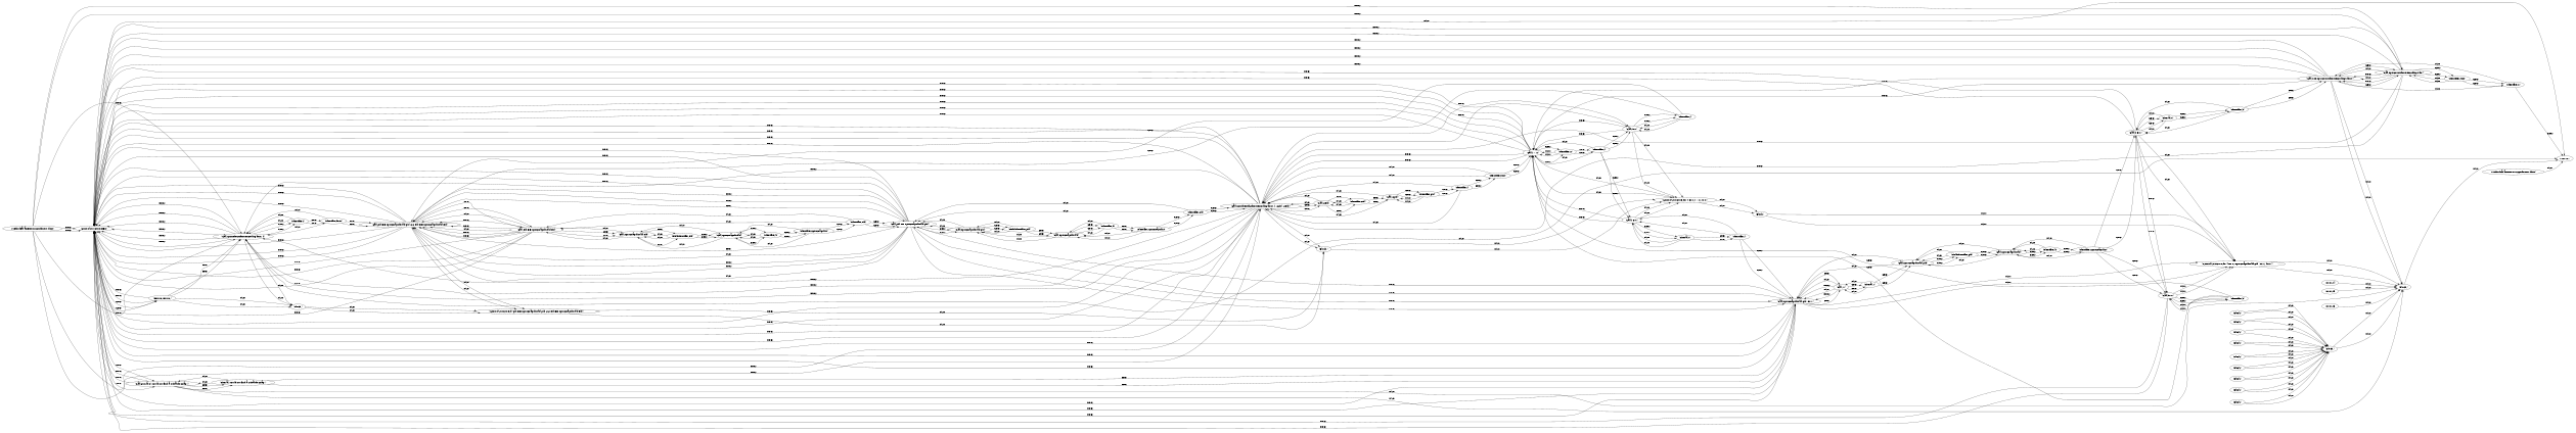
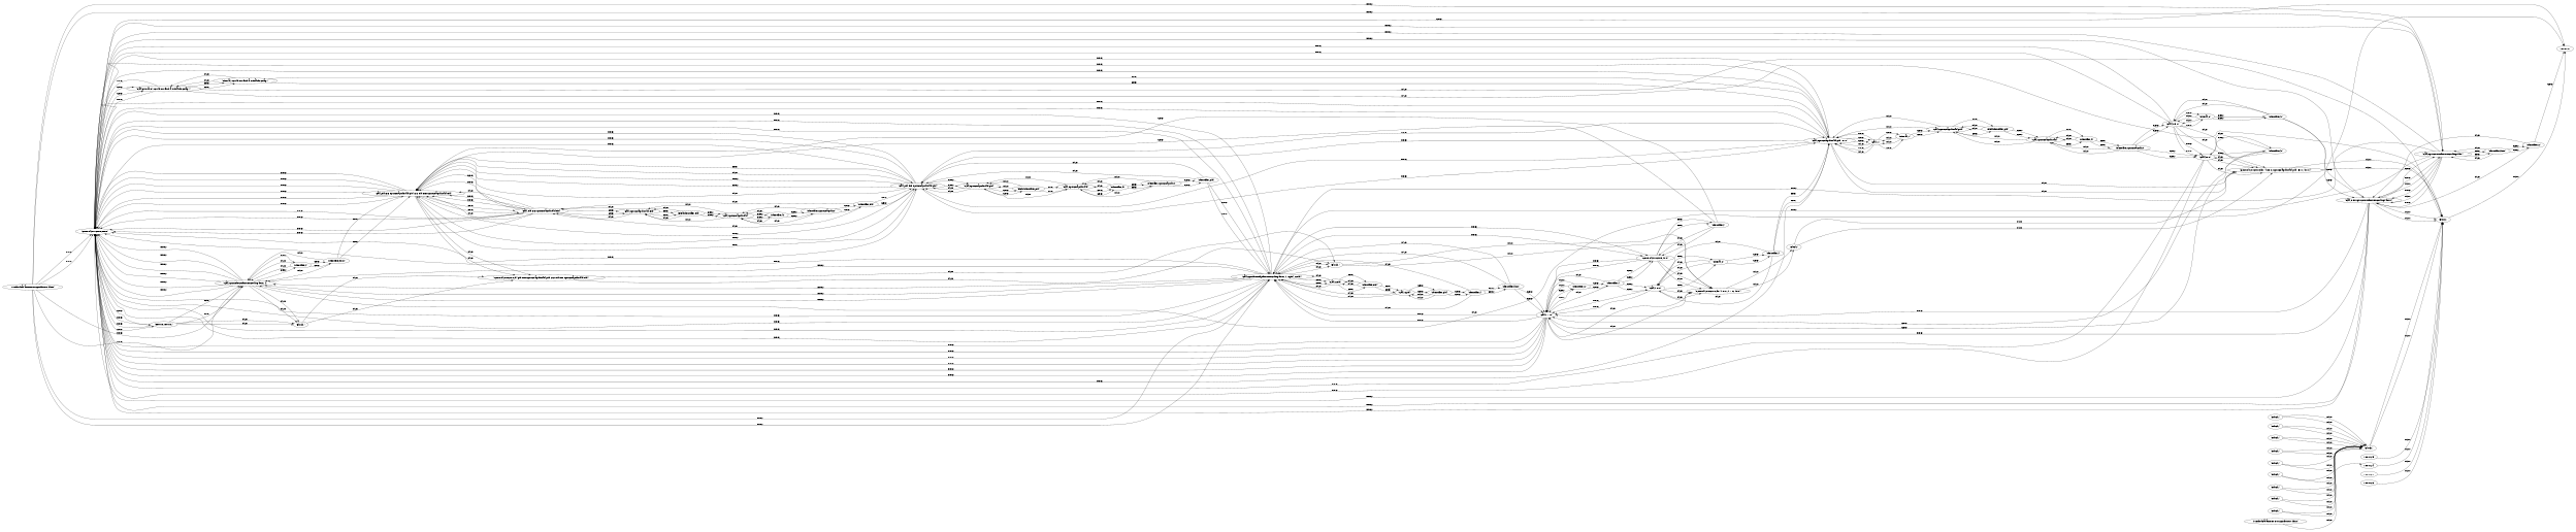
  digraph {
    rankdir=LR
    n1 [label="(ControlStructure,RET)"]
    n2 [label="(Return,return;)"]
    n3 [label="(Call,gs_warn(\"could not find a suitable cmap\"))"]
    1000107
    n5 [label="(Call,xps_select_font_encoding(font, i))"]
    n6 [label="(Block,)"]
    n7 [label="(Block,)"]
    n8 [label="(Literal,\"could not find a suitable cmap\")"]
    n9 [label="(MethodParameterIn,xps_font_t *font)"]
    n10 [label="(Call,xps_count_font_encodings(for))"]
    n11 [label="(Call,xps_identify_font_encoding(font, i, &pid, &eid))"]
    n12 [label="(Identifier,font)"]
    n13 [label="(Call,n = xps_count_font_encodings(font))"]
-   n14 [label="(Call,i++)"]
+   n14 [label="(ControlStructure,i++)"]
    n15 [label="(Block,)"]
    n16 [label="(Call,&eid)"]
    n17 [label="(Identifier,i)"]
    n18 [label="(MethodParameterOut,xps_font_t *font)"]
    n19 [label="(Block,)"]
    n20 [label="(Block,)"]
    n21 [label="(Block,)"]
    n22 [label="(Block,)"]
    n23 [label="(Block,)"]
    n24 [label="(Identifier,n)"]
    n25 [label="(Call,i < n)"]
    n26 [label="(ControlStructure,for (i = 0; i < n; i++))"]
    n27 [label="(Identifier,n)"]
    n28 [label="(Literal,0)"]
    n29 [label="(Call,k = 0)"]
    n30 [label="(Identifier,k)"]
    n31 [label="(ControlStructure,for (k = 0; xps_cmap_list[k].pid != -1; k++))"]
    n32 [label="(Call,k++)"]
    n33 [label="(Call,xps_cmap_list[k].pid != -1)"]
    n34 [label="(Call,-1)"]
    n35 [label="(Call,pid == xps_cmap_list[k].pid)"]
    n36 [label="(Literal,1)"]
    n37 [label="(Call,pid == xps_cmap_list[k].pid && eid == xps_cmap_list[k].eid)"]
    n38 [label="(Call,xps_cmap_list[k].pid)"]
    n39 [label="(Call,xps_cmap_list[k].pid)"]
    n40 [label="(FieldIdentifier,pid)"]
    n41 [label="(Call,xps_cmap_list[k])"]
    n42 [label="(Identifier,k)"]
    n43 [label="(Identifier,xps_cmap_list)"]
    n44 [label="(Identifier,k)"]
    n45 [label="(Block,)"]
    n46 [label="(Call,i = 0)"]
    n47 [label="(Literal,0)"]
    n48 [label="(Identifier,i)"]
    n49 [label="(Identifier,i)"]
    n50 [label="(Identifier,i)"]
    n51 [label="(ControlStructure,if (pid == xps_cmap_list[k].pid && eid == xps_cmap_list[k].eid))"]
    n52 [label="(Call,eid == xps_cmap_list[k].eid)"]
    n53 [label="(Identifier,eid)"]
    n54 [label="(Identifier,font)"]
    n55 [label="(Identifier,i)"]
    n56 [label="(Call,&pid)"]
    n57 [label="(Identifier,pid)"]
    n58 [label="(Call,xps_cmap_list[k].eid)"]
    n59 [label="(FieldIdentifier,pid)"]
    n60 [label="(Identifier,pid)"]
    n61 [label="(Call,xps_cmap_list[k])"]
    n62 [label="(Identifier,k)"]
    n63 [label="(Identifier,xps_cmap_list)"]
    n64 [label="(FieldIdentifier,eid)"]
    n65 [label="(Identifier,eid)"]
    n66 [label="(Call,xps_cmap_list[k])"]
    n67 [label="(Identifier,k)"]
    n68 [label="(Identifier,xps_cmap_list)"]
    n69 [label="(Identifier,font)"]
    n70 [label="(Block,)"]
    n71 [label="(Block,)"]
    n72 [label="(Block,)"]
    n73 [label="(Block,)"]
    n74 [label="(Block,)"]
+   1000121
    1000123
    1000124
    1000125
    n1 -> n2 [label="CFG: "]
    n1 -> n2 [label="CFG: "]
    n1 -> n3 [label="CFG: "]
    n1 -> n3 [label="CFG: "]
-   n1 -> 1000107 [label="AST: "]
+   n1 -> 1000107 [label="CFG: "]
    n2 -> n1 [label="DDG: "]
    n2 -> n1 [label="DDG: "]
    n2 -> n5 [label="CFG: "]
    n2 -> n5 [label="CFG: "]
    n2 -> n6 [label="AST: "]
    n2 -> n6 [label="AST: "]
    n3 -> n1 [label="DDG: "]
    n3 -> n1 [label="DDG: "]
    n3 -> n7 [label="AST: "]
    n3 -> n7 [label="AST: "]
    n3 -> n8 [label="CFG: "]
    n3 -> n8 [label="CFG: "]
    n5 -> n1 [label="DDG: "]
    n5 -> n1 [label="DDG: "]
    n5 -> n1 [label="DDG: "]
    n5 -> n1 [label="DDG: "]
    n5 -> n1 [label="DDG: "]
    n5 -> n1 [label="DDG: "]
    n5 -> 1000107 [label="AST: "]
    n5 -> n6 [label="AST: "]
    n5 -> n6 [label="AST: "]
    n5 -> n17 [label="CFG: "]
    n5 -> n17 [label="CFG: "]
    n6 -> n51 [label="AST: "]
    n6 -> n51 [label="AST: "]
    n7 -> 1000107 [label="AST: "]
    n8 -> n3 [label="AST: "]
    n8 -> n3 [label="AST: "]
    n8 -> n33 [label="CFG: "]
    n8 -> n33 [label="CFG: "]
    n9 -> n1 [label="DDG: "]
    n9 -> n1 [label="DDG: "]
    n9 -> n5 [label="DDG: "]
    n9 -> n5 [label="DDG: "]
    n9 -> n10 [label="DDG: "]
    n9 -> n10 [label="DDG: "]
    n9 -> n11 [label="DDG: "]
    n9 -> n11 [label="DDG: "]
    n10 -> n1 [label="DDG: "]
    n10 -> n1 [label="DDG: "]
    n10 -> n11 [label="DDG: "]
    n10 -> n11 [label="DDG: "]
    n10 -> n12 [label="CFG: "]
    n10 -> n12 [label="CFG: "]
    n10 -> n13 [label="AST: "]
    n10 -> n13 [label="DDG: "]
    n10 -> n13 [label="AST: "]
    n10 -> n13 [label="DDG: "]
    n11 -> n1 [label="DDG: "]
    n11 -> n1 [label="DDG: "]
    n11 -> n1 [label="DDG: "]
    n11 -> n1 [label="DDG: "]
    n11 -> n1 [label="DDG: "]
    n11 -> n1 [label="DDG: "]
    n11 -> n1 [label="DDG: "]
    n11 -> n1 [label="DDG: "]
    n11 -> n5 [label="DDG: "]
    n11 -> n5 [label="DDG: "]
    n11 -> n5 [label="DDG: "]
    n11 -> n5 [label="DDG: "]
    n11 -> n14 [label="DDG: "]
    n11 -> n14 [label="DDG: "]
    n11 -> n15 [label="AST: "]
    n11 -> n15 [label="AST: "]
    n11 -> n16 [label="CFG: "]
    n11 -> n16 [label="CFG: "]
    n12 -> n10 [label="AST: "]
    n12 -> n10 [label="AST: "]
    n12 -> n24 [label="CFG: "]
    n12 -> n24 [label="CFG: "]
    n13 -> n1 [label="DDG: "]
    n13 -> n1 [label="DDG: "]
    n13 -> n1 [label="DDG: "]
    n13 -> n1 [label="DDG: "]
    n13 -> n7 [label="AST: "]
    n13 -> n7 [label="AST: "]
    n13 -> n10 [label="CFG: "]
    n13 -> n10 [label="CFG: "]
    n13 -> n25 [label="DDG: "]
    n13 -> n25 [label="DDG: "]
    n14 -> n25 [label="DDG: "]
    n14 -> n25 [label="DDG: "]
    n14 -> n26 [label="AST: "]
    n14 -> n26 [label="AST: "]
    n14 -> n50 [label="CFG: "]
    n14 -> n50 [label="CFG: "]
    n15 -> n26 [label="AST: "]
    n15 -> n26 [label="AST: "]
    n16 -> n11 [label="AST: "]
    n16 -> n11 [label="AST: "]
    n16 -> n53 [label="CFG: "]
    n16 -> n53 [label="CFG: "]
    n17 -> n5 [label="AST: "]
    n17 -> n5 [label="AST: "]
    n17 -> n69 [label="CFG: "]
    n17 -> n69 [label="CFG: "]
-   n18 -> 1000107 [label="AST: "]
+   n18 -> 1000124 [label="AST: "]
    n19 -> n20 [label="AST: "]
    n19 -> n20 [label="AST: "]
    n20 -> n7 [label="AST: "]
    n20 -> n7 [label="AST: "]
    n21 -> n20 [label="AST: "]
    n21 -> n20 [label="AST: "]
    n22 -> n20 [label="AST: "]
    n22 -> n20 [label="AST: "]
    n23 -> n20 [label="AST: "]
    n23 -> n20 [label="AST: "]
    n24 -> 1000107 [label="CFG: "]
    n24 -> n13 [label="AST: "]
    n24 -> n13 [label="AST: "]
    n25 -> n1 [label="DDG: "]
    n25 -> n1 [label="DDG: "]
    n25 -> n1 [label="DDG: "]
    n25 -> n1 [label="DDG: "]
    n25 -> n1 [label="DDG: "]
    n25 -> n1 [label="DDG: "]
    n25 -> n11 [label="DDG: "]
    n25 -> n11 [label="DDG: "]
    n25 -> n26 [label="AST: "]
    n25 -> n26 [label="AST: "]
    n25 -> n27 [label="CFG: "]
    n25 -> n27 [label="CFG: "]
    n26 -> n45 [label="AST: "]
    n26 -> n45 [label="AST: "]
    n27 -> n25 [label="AST: "]
    n27 -> n25 [label="AST: "]
    n27 -> n49 [label="CFG: "]
    n27 -> n49 [label="CFG: "]
    n28 -> n29 [label="AST: "]
    n28 -> n29 [label="AST: "]
    n28 -> n30 [label="CFG: "]
    n28 -> n30 [label="CFG: "]
    n29 -> n1 [label="DDG: "]
    n29 -> n1 [label="DDG: "]
    n29 -> n28 [label="CFG: "]
    n29 -> n28 [label="CFG: "]
    n29 -> n31 [label="AST: "]
    n29 -> n31 [label="AST: "]
    n29 -> n32 [label="DDG: "]
    n29 -> n32 [label="DDG: "]
    n30 -> n13 [label="CFG: "]
    n30 -> n13 [label="CFG: "]
    n30 -> n29 [label="AST: "]
    n30 -> n29 [label="AST: "]
    n31 -> n7 [label="AST: "]
    n31 -> n7 [label="AST: "]
    n32 -> n1 [label="DDG: "]
    n32 -> n1 [label="DDG: "]
    n32 -> n31 [label="AST: "]
    n32 -> n31 [label="AST: "]
    n32 -> n44 [label="CFG: "]
    n32 -> n44 [label="CFG: "]
    n33 -> n1 [label="DDG: "]
    n33 -> n1 [label="DDG: "]
    n33 -> n1 [label="DDG: "]
    n33 -> n1 [label="DDG: "]
    n33 -> n1 [label="DDG: "]
    n33 -> n1 [label="DDG: "]
    n33 -> n31 [label="AST: "]
    n33 -> n31 [label="AST: "]
    n33 -> n34 [label="CFG: "]
    n33 -> n34 [label="CFG: "]
    n33 -> n35 [label="DDG: "]
    n33 -> n35 [label="DDG: "]
    n34 -> n33 [label="AST: "]
    n34 -> n33 [label="DDG: "]
    n34 -> n33 [label="AST: "]
    n34 -> n33 [label="DDG: "]
    n34 -> n36 [label="CFG: "]
    n34 -> n36 [label="CFG: "]
    n35 -> n1 [label="DDG: "]
    n35 -> n1 [label="DDG: "]
    n35 -> n1 [label="DDG: "]
    n35 -> n1 [label="DDG: "]
    n35 -> n33 [label="DDG: "]
    n35 -> n33 [label="DDG: "]
    n35 -> n37 [label="AST: "]
    n35 -> n37 [label="DDG: "]
    n35 -> n37 [label="DDG: "]
    n35 -> n37 [label="AST: "]
    n35 -> n37 [label="DDG: "]
    n35 -> n37 [label="DDG: "]
    n35 -> n38 [label="CFG: "]
    n35 -> n38 [label="CFG: "]
    n36 -> n34 [label="AST: "]
    n36 -> n34 [label="AST: "]
    n36 -> n39 [label="CFG: "]
    n36 -> n39 [label="CFG: "]
    n37 -> n1 [label="DDG: "]
    n37 -> n1 [label="DDG: "]
    n37 -> n1 [label="DDG: "]
    n37 -> n1 [label="DDG: "]
    n37 -> n1 [label="DDG: "]
    n37 -> n1 [label="DDG: "]
    n37 -> n35 [label="CFG: "]
    n37 -> n35 [label="CFG: "]
    n37 -> n51 [label="AST: "]
    n37 -> n51 [label="AST: "]
    n37 -> n52 [label="CFG: "]
    n37 -> n52 [label="CFG: "]
    n38 -> n35 [label="AST: "]
    n38 -> n35 [label="AST: "]
    n38 -> n59 [label="CFG: "]
    n38 -> n59 [label="CFG: "]
    n39 -> n33 [label="AST: "]
    n39 -> n33 [label="AST: "]
    n39 -> n40 [label="CFG: "]
    n39 -> n40 [label="CFG: "]
    n40 -> n39 [label="AST: "]
    n40 -> n39 [label="AST: "]
    n40 -> n41 [label="CFG: "]
    n40 -> n41 [label="CFG: "]
    n41 -> n39 [label="AST: "]
    n41 -> n39 [label="AST: "]
    n41 -> n42 [label="CFG: "]
    n41 -> n42 [label="CFG: "]
    n42 -> n41 [label="AST: "]
    n42 -> n41 [label="AST: "]
    n42 -> n43 [label="CFG: "]
    n42 -> n43 [label="CFG: "]
    n43 -> n29 [label="CFG: "]
    n43 -> n29 [label="CFG: "]
    n43 -> n32 [label="CFG: "]
    n43 -> n32 [label="CFG: "]
    n43 -> n41 [label="AST: "]
    n43 -> n41 [label="AST: "]
    n44 -> n25 [label="CFG: "]
    n44 -> n25 [label="CFG: "]
    n44 -> n32 [label="AST: "]
    n44 -> n32 [label="AST: "]
    n45 -> n31 [label="AST: "]
    n45 -> n31 [label="AST: "]
    n46 -> n25 [label="DDG: "]
    n46 -> n25 [label="DDG: "]
    n46 -> n26 [label="AST: "]
    n46 -> n26 [label="AST: "]
    n46 -> n47 [label="CFG: "]
    n46 -> n47 [label="CFG: "]
    n47 -> n46 [label="AST: "]
    n47 -> n46 [label="AST: "]
    n47 -> n48 [label="CFG: "]
    n47 -> n48 [label="CFG: "]
    n48 -> n33 [label="CFG: "]
    n48 -> n33 [label="CFG: "]
    n48 -> n46 [label="AST: "]
    n48 -> n46 [label="AST: "]
    n49 -> n14 [label="CFG: "]
    n49 -> n14 [label="CFG: "]
    n49 -> n25 [label="AST: "]
    n49 -> n25 [label="AST: "]
    n49 -> n46 [label="CFG: "]
    n49 -> n46 [label="CFG: "]
    n50 -> n14 [label="AST: "]
    n50 -> n14 [label="AST: "]
    n50 -> n37 [label="CFG: "]
    n50 -> n37 [label="CFG: "]
    n51 -> n15 [label="AST: "]
    n51 -> n15 [label="AST: "]
    n52 -> n1 [label="DDG: "]
    n52 -> n1 [label="DDG: "]
    n52 -> n1 [label="DDG: "]
    n52 -> n1 [label="DDG: "]
    n52 -> n37 [label="AST: "]
    n52 -> n37 [label="DDG: "]
    n52 -> n37 [label="DDG: "]
    n52 -> n37 [label="AST: "]
    n52 -> n37 [label="DDG: "]
    n52 -> n37 [label="DDG: "]
    n52 -> n58 [label="CFG: "]
    n52 -> n58 [label="CFG: "]
    n53 -> n16 [label="AST: "]
    n53 -> n16 [label="AST: "]
    n53 -> n56 [label="CFG: "]
    n53 -> n56 [label="CFG: "]
    n54 -> n11 [label="AST: "]
    n54 -> n11 [label="AST: "]
    n54 -> n25 [label="CFG: "]
    n54 -> n25 [label="CFG: "]
    n55 -> n11 [label="AST: "]
    n55 -> n11 [label="AST: "]
    n55 -> n54 [label="CFG: "]
    n55 -> n54 [label="CFG: "]
    n56 -> n11 [label="AST: "]
    n56 -> n11 [label="AST: "]
    n56 -> n57 [label="CFG: "]
    n56 -> n57 [label="CFG: "]
    n57 -> n55 [label="CFG: "]
    n57 -> n55 [label="CFG: "]
    n57 -> n56 [label="AST: "]
    n57 -> n56 [label="AST: "]
    n58 -> n52 [label="AST: "]
    n58 -> n52 [label="AST: "]
    n58 -> n64 [label="CFG: "]
    n58 -> n64 [label="CFG: "]
    n59 -> n38 [label="AST: "]
    n59 -> n38 [label="AST: "]
    n59 -> n61 [label="CFG: "]
    n59 -> n61 [label="CFG: "]
    n60 -> n11 [label="CFG: "]
    n60 -> n11 [label="CFG: "]
    n60 -> n35 [label="AST: "]
    n60 -> n35 [label="AST: "]
    n61 -> n38 [label="AST: "]
    n61 -> n38 [label="AST: "]
    n61 -> n62 [label="CFG: "]
    n61 -> n62 [label="CFG: "]
    n62 -> n61 [label="AST: "]
    n62 -> n61 [label="AST: "]
    n62 -> n63 [label="CFG: "]
    n62 -> n63 [label="CFG: "]
    n63 -> n60 [label="CFG: "]
    n63 -> n60 [label="CFG: "]
    n63 -> n61 [label="AST: "]
    n63 -> n61 [label="AST: "]
    n64 -> n58 [label="AST: "]
    n64 -> n58 [label="AST: "]
    n64 -> n66 [label="CFG: "]
    n64 -> n66 [label="CFG: "]
    n65 -> n35 [label="CFG: "]
    n65 -> n35 [label="CFG: "]
    n65 -> n52 [label="AST: "]
    n65 -> n52 [label="AST: "]
    n66 -> n58 [label="AST: "]
    n66 -> n58 [label="AST: "]
    n66 -> n67 [label="CFG: "]
    n66 -> n67 [label="CFG: "]
    n67 -> n66 [label="AST: "]
    n67 -> n66 [label="AST: "]
    n67 -> n68 [label="CFG: "]
    n67 -> n68 [label="CFG: "]
    n68 -> n65 [label="CFG: "]
    n68 -> n65 [label="CFG: "]
    n68 -> n66 [label="AST: "]
    n68 -> n66 [label="AST: "]
    n69 -> n5 [label="AST: "]
    n69 -> n5 [label="AST: "]
    n69 -> n37 [label="CFG: "]
    n69 -> n37 [label="CFG: "]
    n70 -> n20 [label="AST: "]
    n70 -> n20 [label="AST: "]
    n71 -> n20 [label="AST: "]
    n71 -> n20 [label="AST: "]
    n72 -> n20 [label="AST: "]
    n72 -> n20 [label="AST: "]
    n73 -> n20 [label="AST: "]
    n73 -> n20 [label="AST: "]
    n74 -> n20 [label="AST: "]
    n74 -> n20 [label="AST: "]
+   1000121 -> n7 [label="AST: "]
    1000123 -> n7 [label="AST: "]
    1000124 -> n7 [label="AST: "]
    1000125 -> n7 [label="AST: "]
  }
